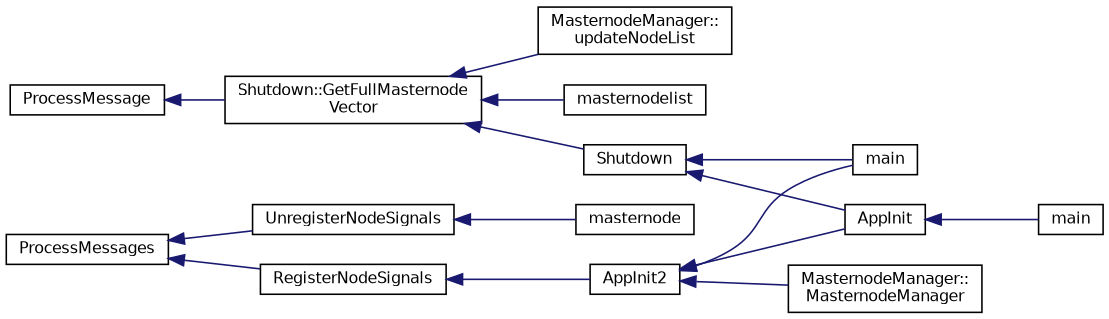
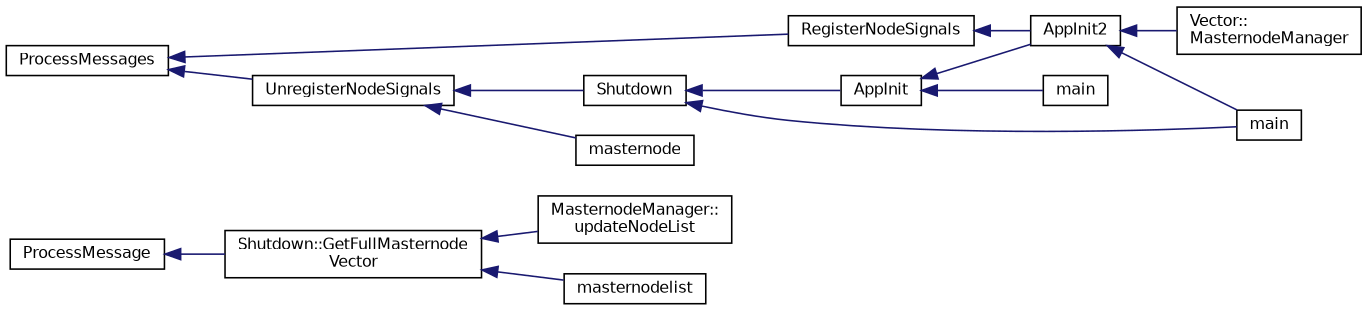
  digraph {
    rankdir=LR
    node [color=black fillcolor=white fontname=Helvetica fontsize=10 shape=record style=filled]
    edge [color=midnightblue dir=back fontname=Helvetica fontsize=10 labelfontname=Helvetica labelfontsize=10 style=solid]
    n1 [height=0.2 label=ProcessMessage width=0.4]
    n2 [height=0.2 label="Shutdown::GetFullMasternode\lVector" width=0.4]
    n3 [height=0.2 label=ProcessMessages width=0.4]
    n4 [height=0.2 label=RegisterNodeSignals width=0.4]
    n5 [height=0.2 label=UnregisterNodeSignals width=0.4]
    n6 [height=0.2 label="MasternodeManager::\lupdateNodeList" width=0.4]
    n7 [height=0.2 label=masternodelist width=0.4]
    n8 [height=0.2 label=AppInit2 width=0.4]
    n9 [height=0.2 label=Shutdown width=0.4]
    n10 [height=0.2 label=masternode width=0.4]
    n11 [height=0.2 label=AppInit width=0.4]
    n12 [height=0.2 label=main width=0.4]
-   n13 [height=0.2 label="MasternodeManager::\lMasternodeManager" width=0.4]
+   n13 [height=0.2 label="Vector::\lMasternodeManager" width=0.4]
    n14 [height=0.2 label=main width=0.4]
    n1 -> n2
    n2 -> n6
    n2 -> n7
    n3 -> n4
    n3 -> n5
    n4 -> n8
-   n2 -> n9
+   n5 -> n9
    n5 -> n10
-   n8 -> n11
+   n11 -> n8
    n8 -> n12
    n8 -> n13
    n9 -> n11
    n9 -> n12
    n11 -> n14
  }
